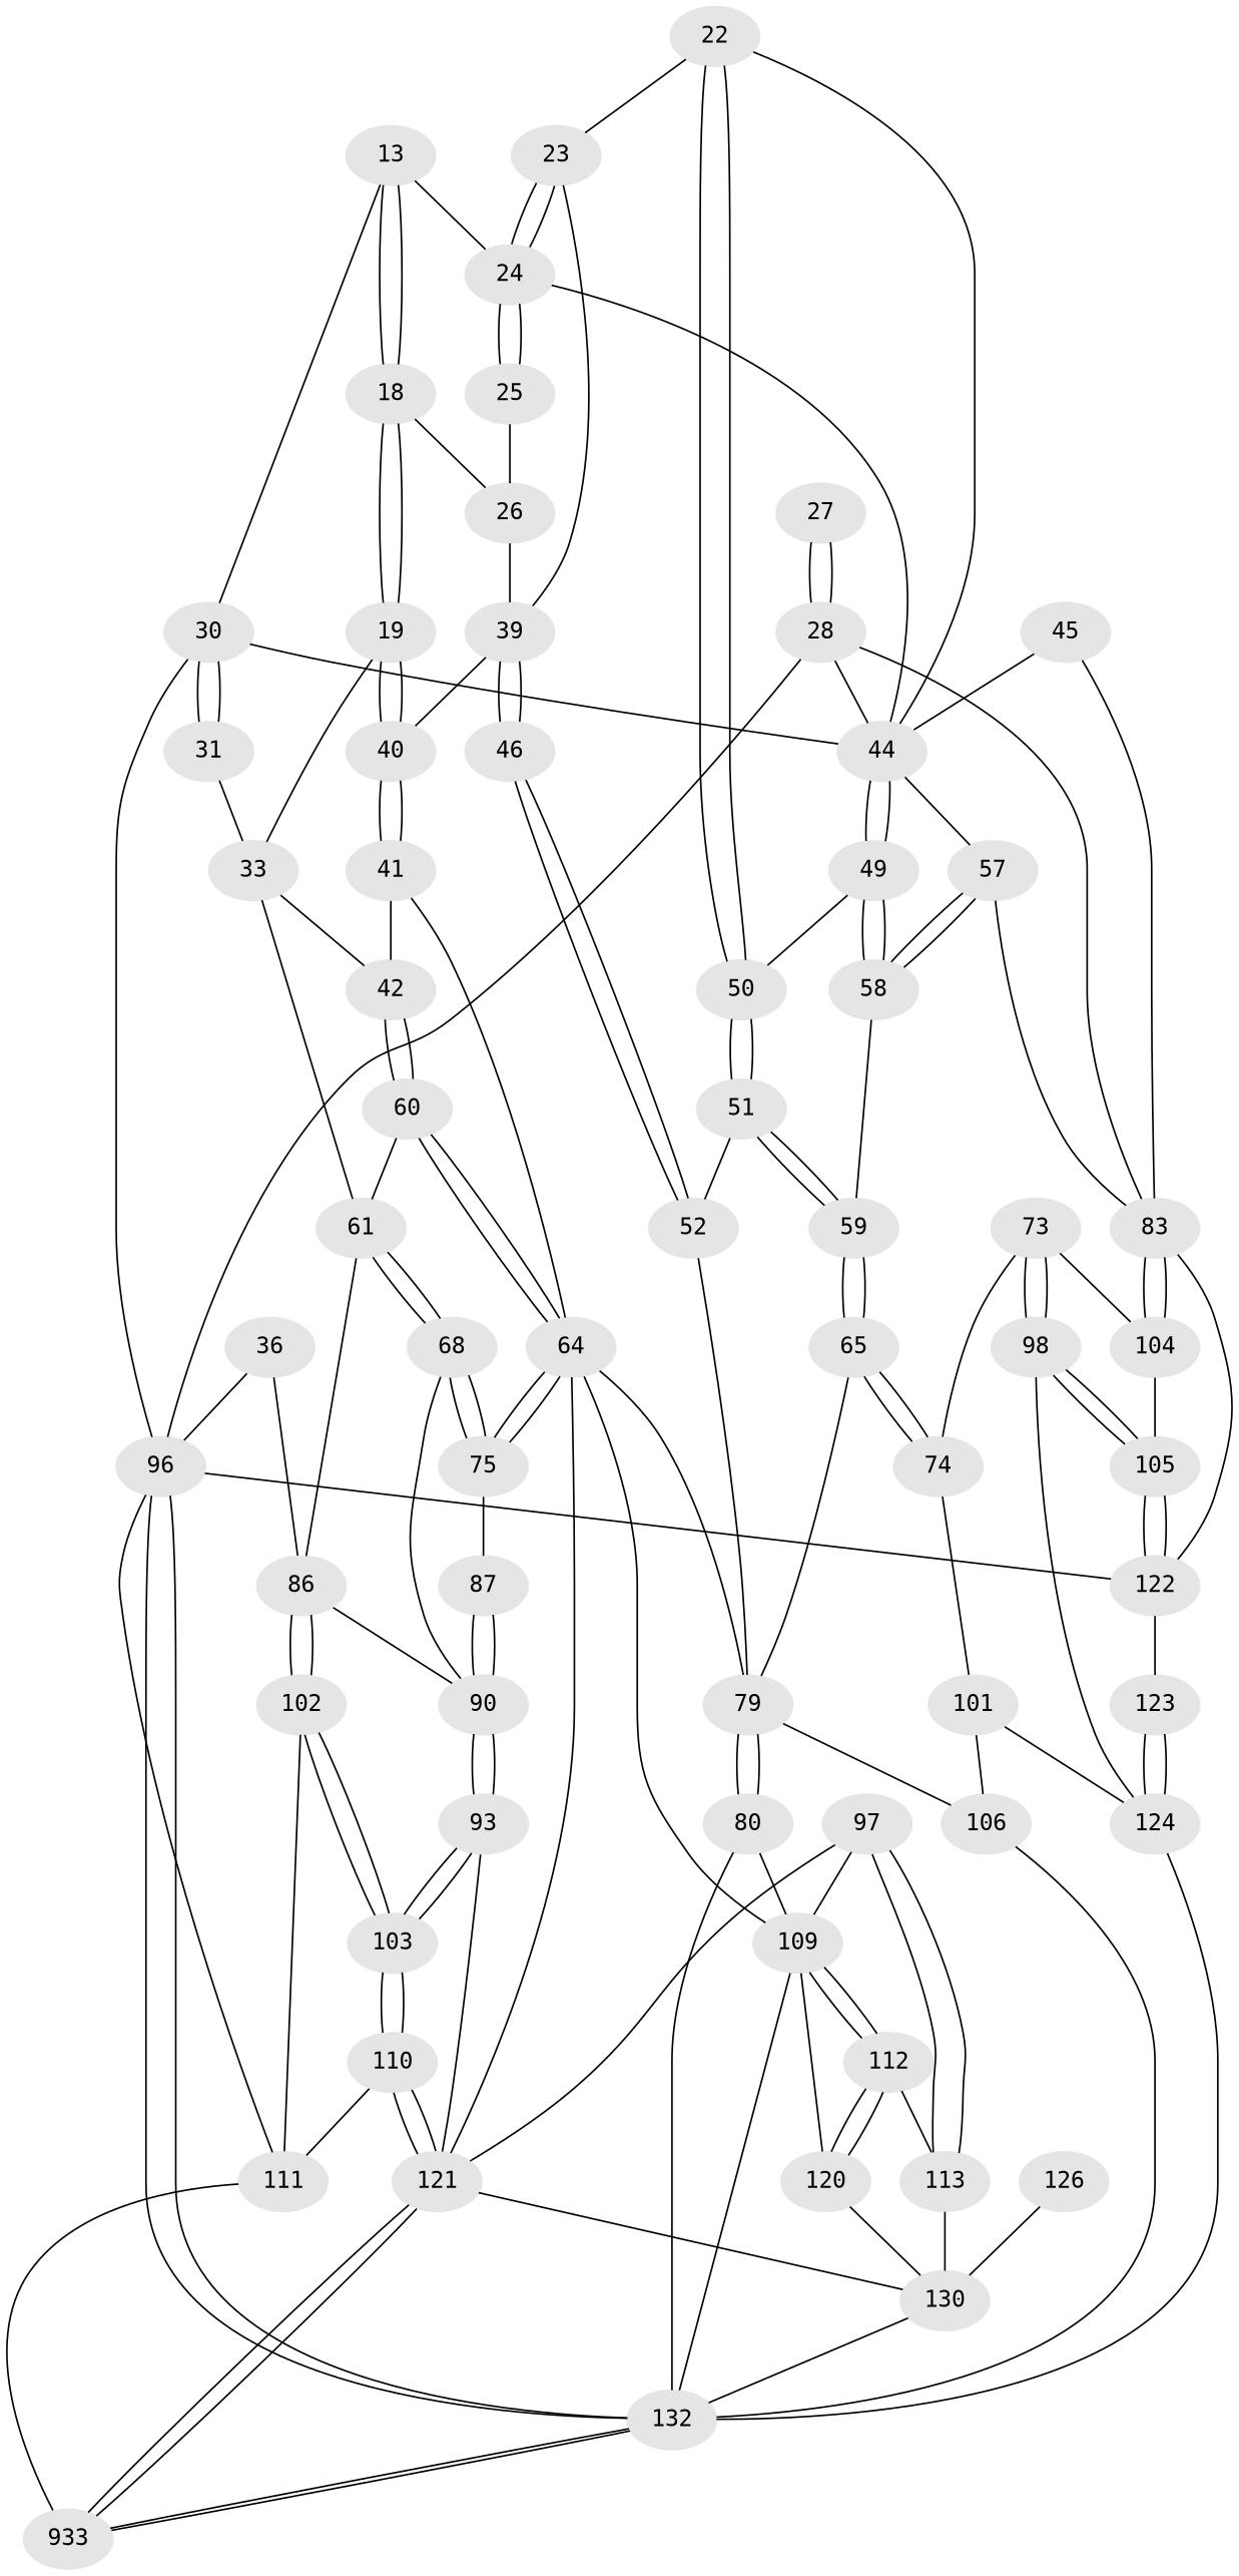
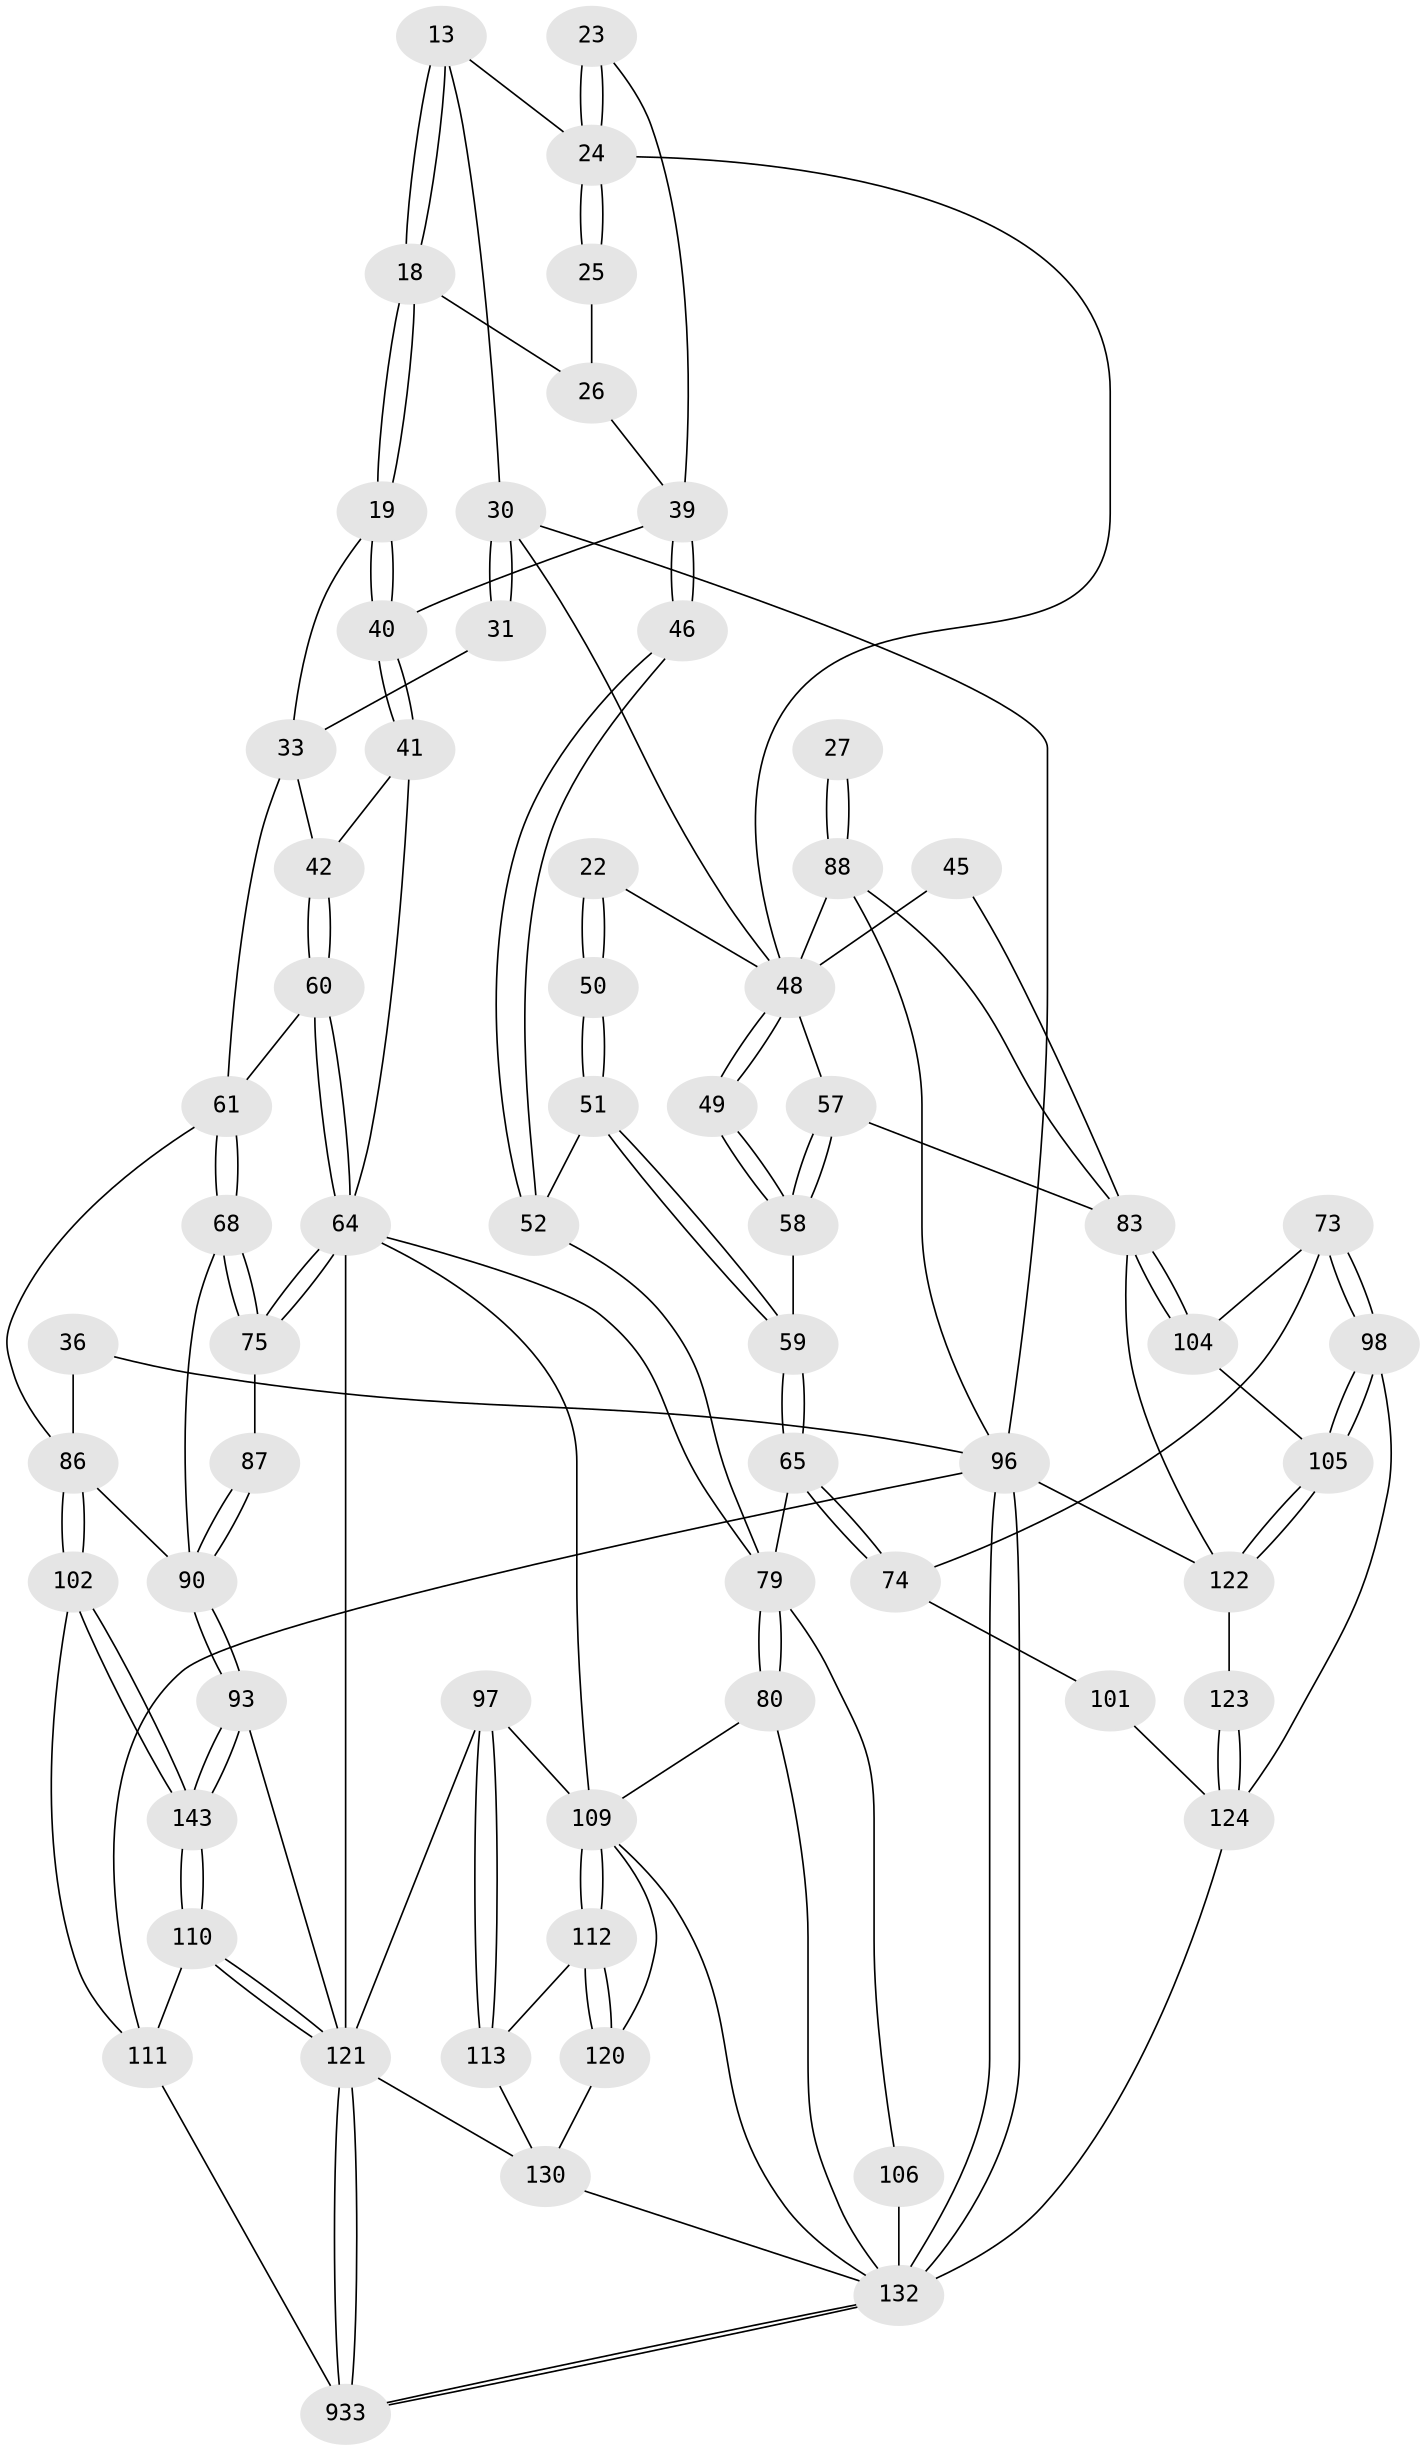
  graph {
    fontname="DejaVu Sans Mono"
    node [color=gray90 fontname="DejaVu Sans Mono" style=filled]
    edge [fontname="DejaVu Sans Mono"]
    13
    18
    24 [super="+11+12"]
    30 [super="+9+8+6"]
    19
    26
-   48 [super="+16+47+17" label=44]
+   48 [super="+16+47+17"]
    25
    96 [super="+81+29"]
    31 [super="+21"]
    33 [super="+32+20"]
    40
    39 [super="+38+37"]
    42
    61 [super="+34"]
    41
    22
    23
    50
    49
    57
    51
    46
-   28 [super="+3+14"]
+   28 [super="+3+14" label=88]
    27
    83 [super="+55+44+56"]
    104 [super="+72"]
    122 [super="+82"]
    132 [super="+131+128"]
    111 [super="+95"]
    60
    86 [super="+71"]
    68
    36
    90 [super="+85+84+69"]
    102 [super="+94"]
    52
    64 [super="+63+62+54"]
    79 [super="+66+67"]
    75
    109 [super="+77+78"]
    121 [super="+116+92"]
    45 [super="+43"]
    58
    59
    65
    80 [super="+76"]
    106 [super="+89"]
    74
    87
    112
    n52 [label=933]
    130 [super="+125+129"]
    101 [super="+88"]
    93
    73
    98
    105
    124 [super="+117+100+99"]
    123
-   103
+   103 [label=143]
    110
    97
    113
    120
-   126
    13 -- 18
    13 -- 18
    13 -- 24
    13 -- 30
    18 -- 19
    18 -- 19
    18 -- 26
    24 -- 48
    24 -- 25 [weight=2]
    24 -- 25
    30 -- 48
    30 -- 96 [weight=2]
    30 -- 31 [weight=2]
    30 -- 31
    19 -- 33
    19 -- 40
    19 -- 40
    26 -- 39
    48 -- 49
    48 -- 49
    48 -- 57
    25 -- 26
    96 -- 122
    96 -- 132 [weight=2]
    96 -- 132
    96 -- 111
    31 -- 33 [weight=2]
    33 -- 42
    33 -- 61
    40 -- 41
    40 -- 41
    39 -- 40
    39 -- 46 [weight=2]
    39 -- 46
    42 -- 60
    42 -- 60
    61 -- 86
    61 -- 68
    61 -- 68
    41 -- 42
    41 -- 64
    22 -- 48
-   22 -- 23
    22 -- 50
    22 -- 50
    23 -- 24
    23 -- 24
    23 -- 39
    50 -- 51
    50 -- 51
-   49 -- 50
    49 -- 58
    49 -- 58
    57 -- 83
    57 -- 58
    57 -- 58
    51 -- 52
    51 -- 59
    51 -- 59
    46 -- 52
    46 -- 52
    28 -- 48 [weight=2]
    28 -- 96 [weight=2]
    28 -- 83
    27 -- 28 [weight=2]
    27 -- 28
    83 -- 104 [weight=2]
    83 -- 104
    83 -- 122
    104 -- 105
    122 -- 123
    132 -- n52
    132 -- n52
    111 -- n52
    60 -- 61
    60 -- 64
    60 -- 64
    86 -- 90 [weight=2]
    86 -- 102 [weight=2]
    86 -- 102
    68 -- 90
    68 -- 75
    68 -- 75
    36 -- 96 [weight=2]
    36 -- 86
    90 -- 93
    90 -- 93
    102 -- 111
    102 -- 103
    102 -- 103
    52 -- 79
    64 -- 79
    64 -- 75
    64 -- 75
    64 -- 109
    64 -- 121
    79 -- 80 [weight=2]
    79 -- 80
    79 -- 106
    75 -- 87
    109 -- 132
    109 -- 112
    109 -- 112
    121 -- n52
    121 -- n52
    121 -- 130
    45 -- 48 [weight=2]
    45 -- 83
    58 -- 59
    59 -- 65
    59 -- 65
    65 -- 79
    65 -- 74
    65 -- 74
    80 -- 132
    80 -- 109
    106 -- 132
    74 -- 101
    87 -- 90 [weight=2]
    87 -- 90
    112 -- 113
    112 -- 120
    112 -- 120
    130 -- 132
-   101 -- 106 [weight=2]
    101 -- 124
    93 -- 121
    93 -- 103
    93 -- 103
    73 -- 104
    73 -- 74
    73 -- 98
    73 -- 98
    98 -- 105
    98 -- 105
    98 -- 124
    105 -- 122
    105 -- 122
    124 -- 132 [weight=2]
    123 -- 124 [weight=2]
    123 -- 124
    103 -- 110
    103 -- 110
    110 -- 111
    110 -- 121
    110 -- 121
    97 -- 109
    97 -- 121
    97 -- 113
    97 -- 113
    113 -- 130
    120 -- 109
    120 -- 130
-   126 -- 130 [weight=3]
  }
